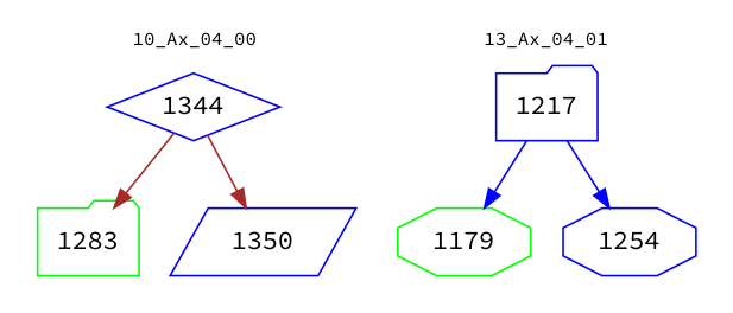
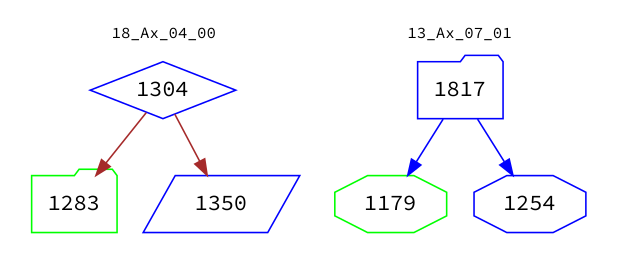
  digraph {
    fontname="Source Code Pro"
    node [color=blue fontname="Source Code Pro" shape=folder]
    edge [color=brown fontname="Source Code Pro"]
-   n1 [label=1344 shape=diamond]
+   n1 [label=1304 shape=diamond]
    n2 [color=green label=1283]
    n3 [label=1350 shape=parallelogram]
-   n4 [label=1217]
+   n4 [label=1817]
    n5 [color=green label=1179 shape=octagon]
    n6 [label=1254 shape=octagon]
    subgraph cluster_1 {
      color=white
      fontsize=10
-     label="10_Ax_04_00"
+     label="18_Ax_04_00"
      n1
      n2
      n3
    }
    subgraph cluster_2 {
      color=white
      fontsize=10
-     label="13_Ax_04_01"
+     label="13_Ax_07_01"
      n4
      n5
      n6
    }
    n1 -> n2
    n1 -> n3
    n4 -> n5 [color=blue]
    n4 -> n6 [color=blue]
  }
